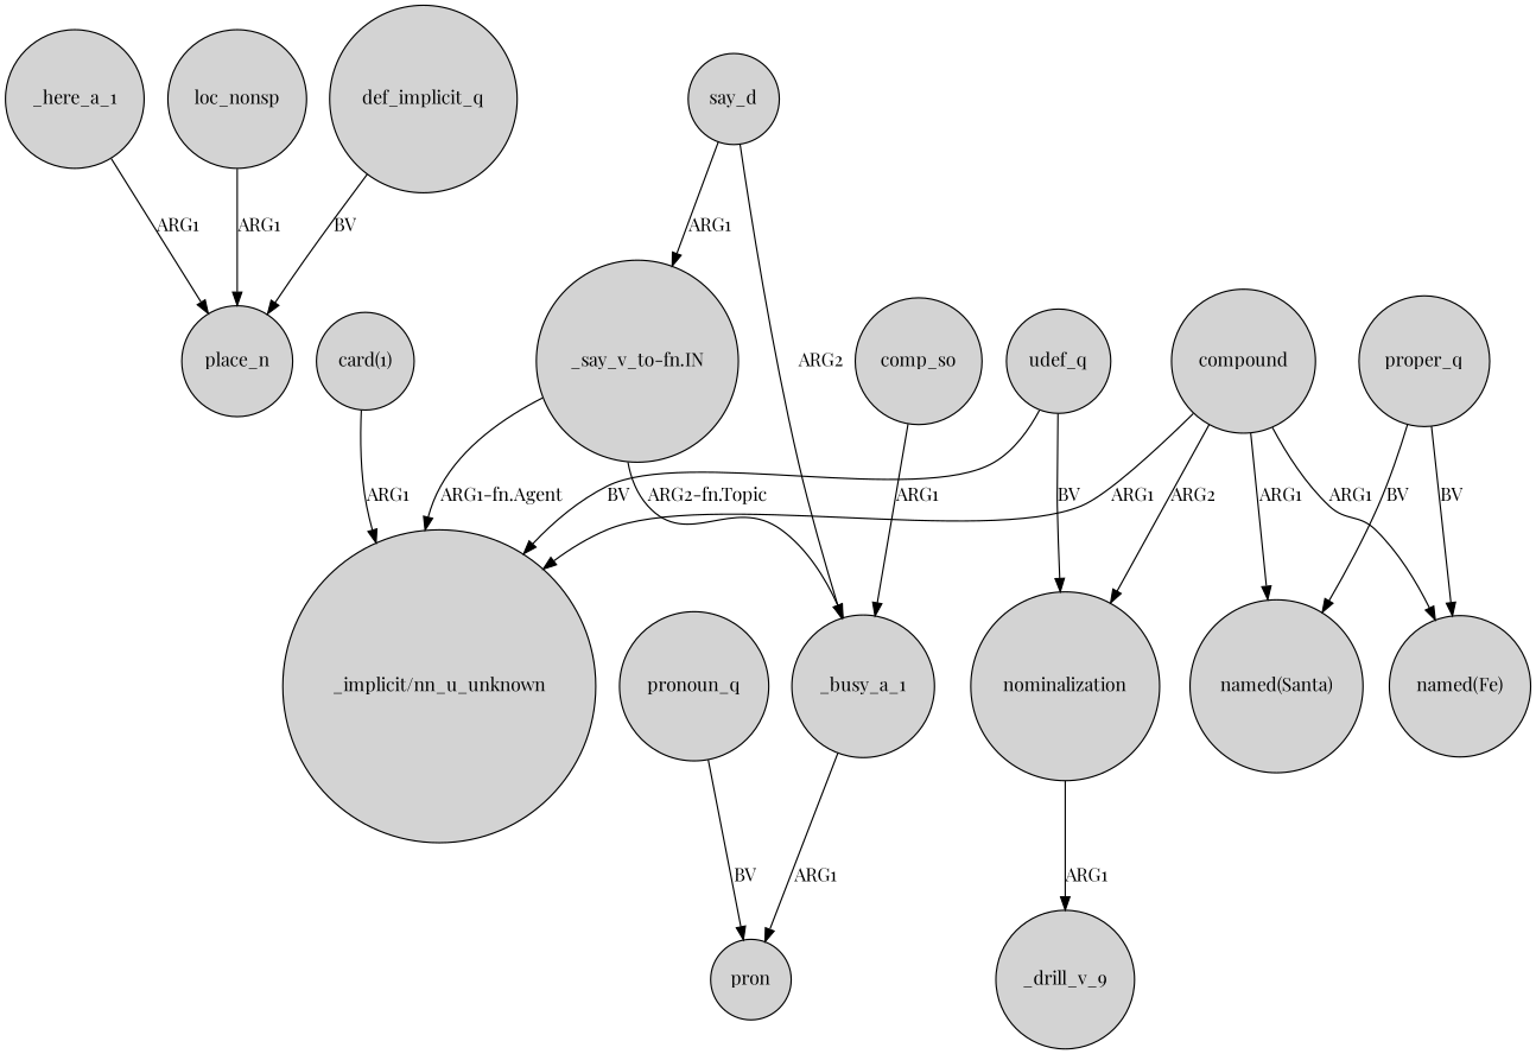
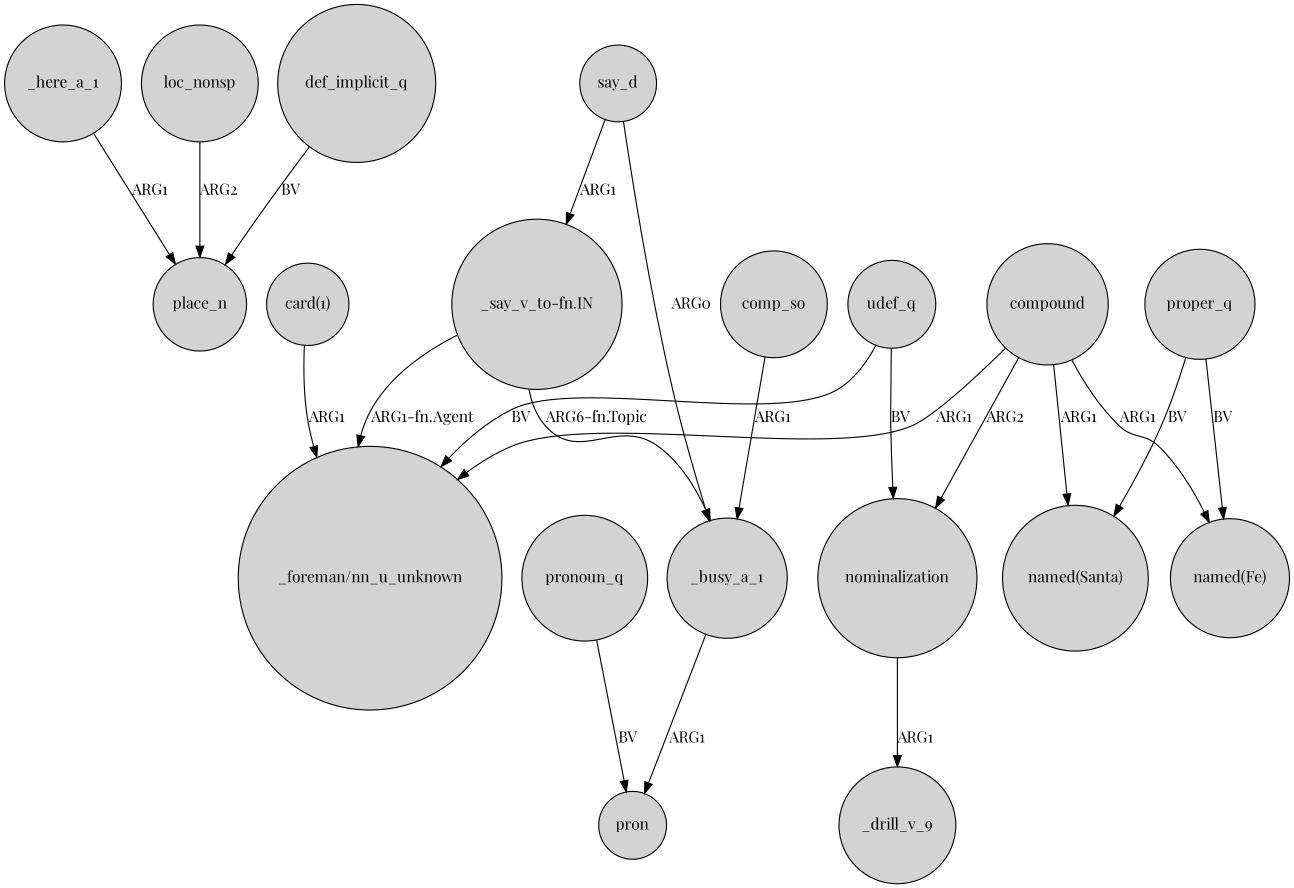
  digraph {
    fontname="Playfair Display"
    node [fontname="Playfair Display" shape=circle style=filled]
    edge [fontname="Playfair Display"]
    _here_a_1
    place_n
    loc_nonsp
    compound
-   "_foreman/nn_u_unknown" [label="_implicit/nn_u_unknown"]
+   "_foreman/nn_u_unknown"
    "named(Santa)"
    "named(Fe)"
    nominalization
    n9 [label=_drill_v_9]
    proper_q
    "card(1)"
    def_implicit_q
    n13 [label=say_d]
    _busy_a_1
    "_say_v_to-fn.IN"
    pron
    pronoun_q
    udef_q
    comp_so
    _here_a_1 -> place_n [label=ARG1]
-   loc_nonsp -> place_n [label=ARG1]
+   loc_nonsp -> place_n [label=ARG2]
    compound -> "_foreman/nn_u_unknown" [label=ARG1]
    compound -> "named(Santa)" [label=ARG1]
    compound -> "named(Fe)" [label=ARG1]
    compound -> nominalization [label=ARG2]
    nominalization -> n9 [label=ARG1]
    proper_q -> "named(Santa)" [label=BV]
    proper_q -> "named(Fe)" [label=BV]
    "card(1)" -> "_foreman/nn_u_unknown" [label=ARG1]
    def_implicit_q -> place_n [label=BV]
-   n13 -> _busy_a_1 [label=ARG2]
+   n13 -> _busy_a_1 [label=ARG0]
    n13 -> "_say_v_to-fn.IN" [label=ARG1]
    _busy_a_1 -> pron [label=ARG1]
    "_say_v_to-fn.IN" -> "_foreman/nn_u_unknown" [label="ARG1-fn.Agent"]
-   "_say_v_to-fn.IN" -> _busy_a_1 [label="ARG2-fn.Topic"]
+   "_say_v_to-fn.IN" -> _busy_a_1 [label="ARG6-fn.Topic"]
    pronoun_q -> pron [label=BV]
    udef_q -> "_foreman/nn_u_unknown" [label=BV]
    udef_q -> nominalization [label=BV]
    comp_so -> _busy_a_1 [label=ARG1]
  }
